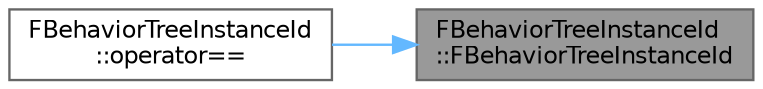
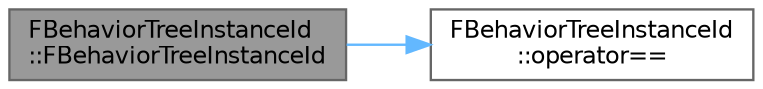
  digraph {
    rankdir=RL
    node [fontname=Helvetica fontsize=10 shape=box style=filled]
    n1 [color=gray40 fillcolor=grey60 fontcolor=black height=0.2 label="FBehaviorTreeInstanceId\l::FBehaviorTreeInstanceId" width=0.4]
    n2 [color=grey40 fillcolor=white height=0.2 label="FBehaviorTreeInstanceId\l::operator==" width=0.4]
-   n1 -> n2 [color=steelblue1 dir=back fontname=Helvetica fontsize=10 labelfontname=Helvetica labelfontsize=10 style=solid]
+   n2 -> n1 [color=steelblue1 dir=back fontname=Helvetica fontsize=10 labelfontname=Helvetica labelfontsize=10 style=solid]
  }
